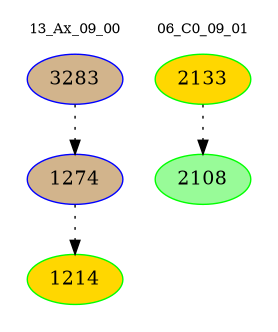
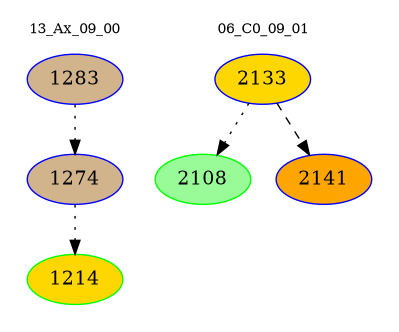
  digraph {
    node [color=blue fillcolor=tan style=filled]
    edge [color=black style=dotted]
    n1 [label=1274]
    n2 [color=green fillcolor=gold label=1214]
-   n3 [label=3283]
-   n4 [color=green fillcolor=gold label=2133]
+   n3 [label=1283]
+   n4 [fillcolor=gold label=2133]
    n5 [color=green fillcolor=palegreen label=2108]
+   n6 [fillcolor=orange label=2141]
    subgraph cluster_1 {
      color=white
      fontsize=10
      label="13_Ax_09_00"
      n1
      n2
      n3
    }
    subgraph cluster_2 {
      color=white
      fontsize=10
      label="06_C0_09_01"
      n4
      n5
+     n6
    }
    n1 -> n2
    n3 -> n1
    n4 -> n5
+   n4 -> n6 [style=dashed]
  }
